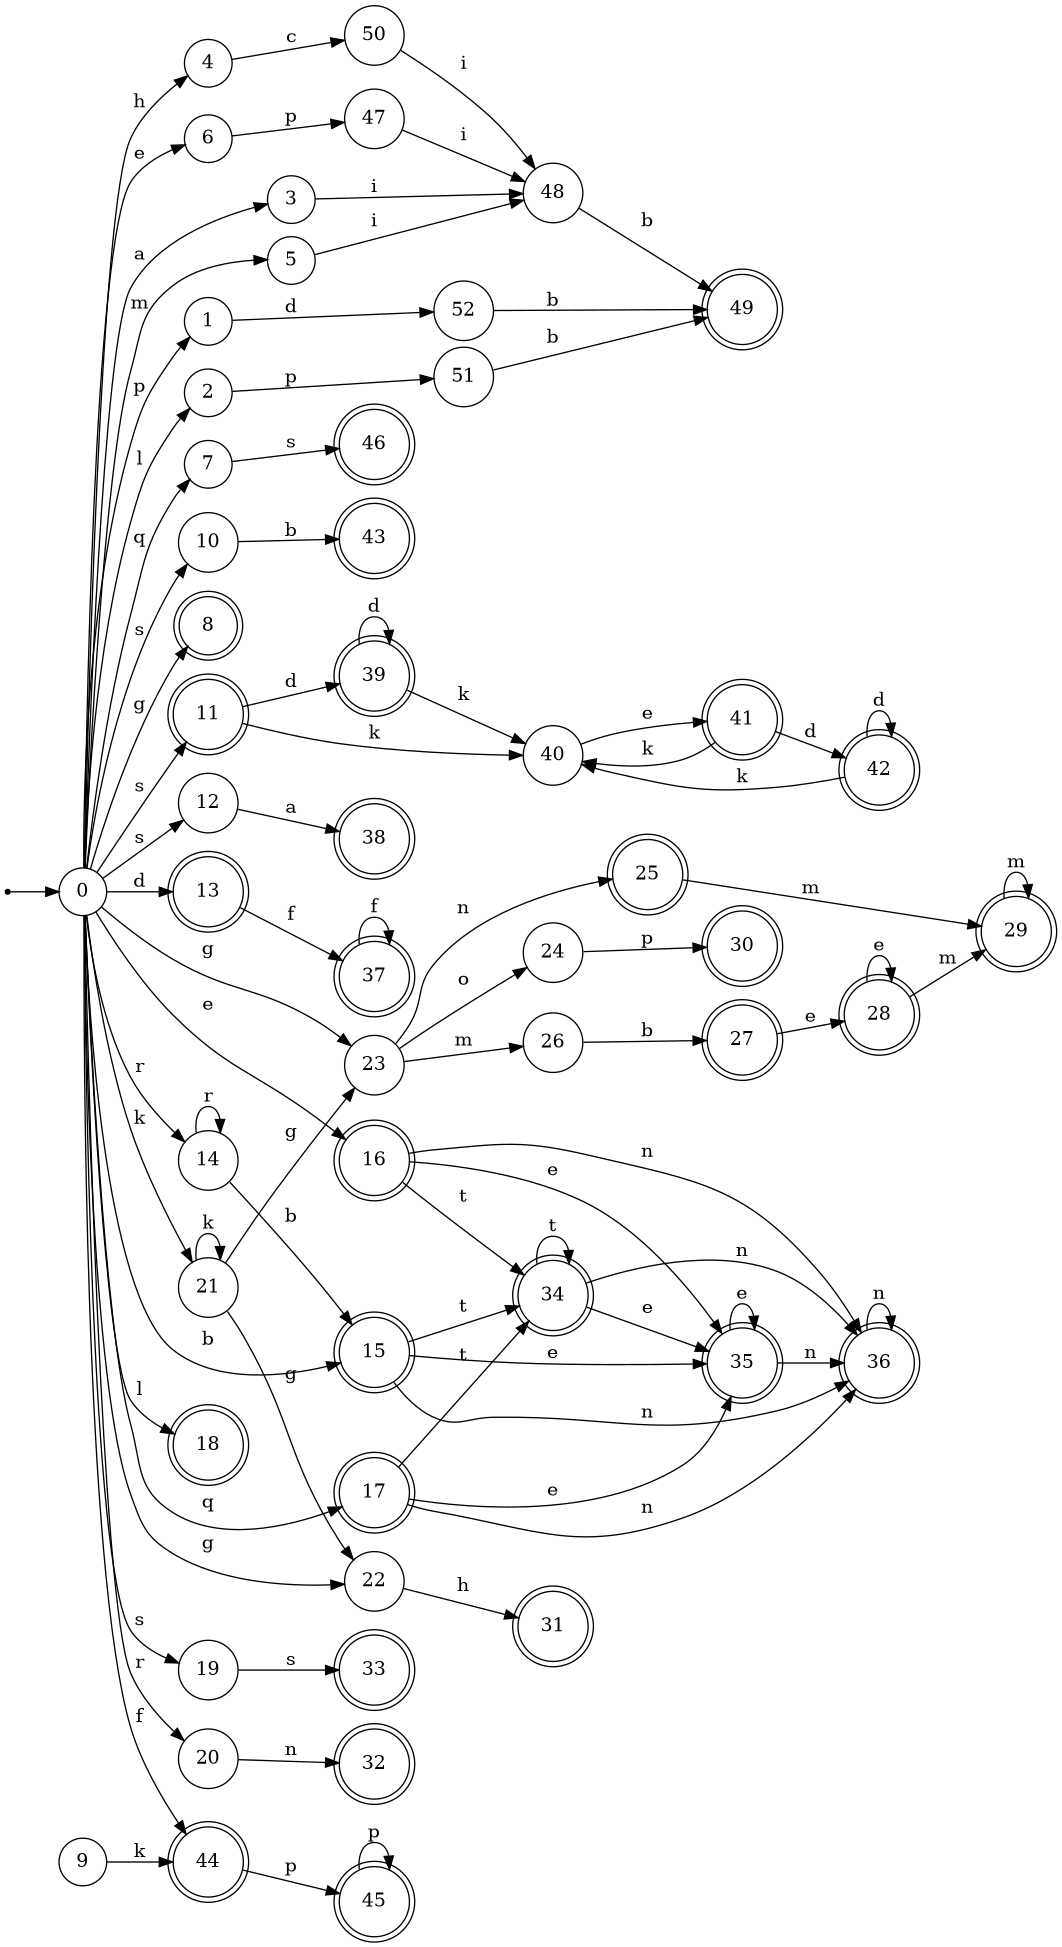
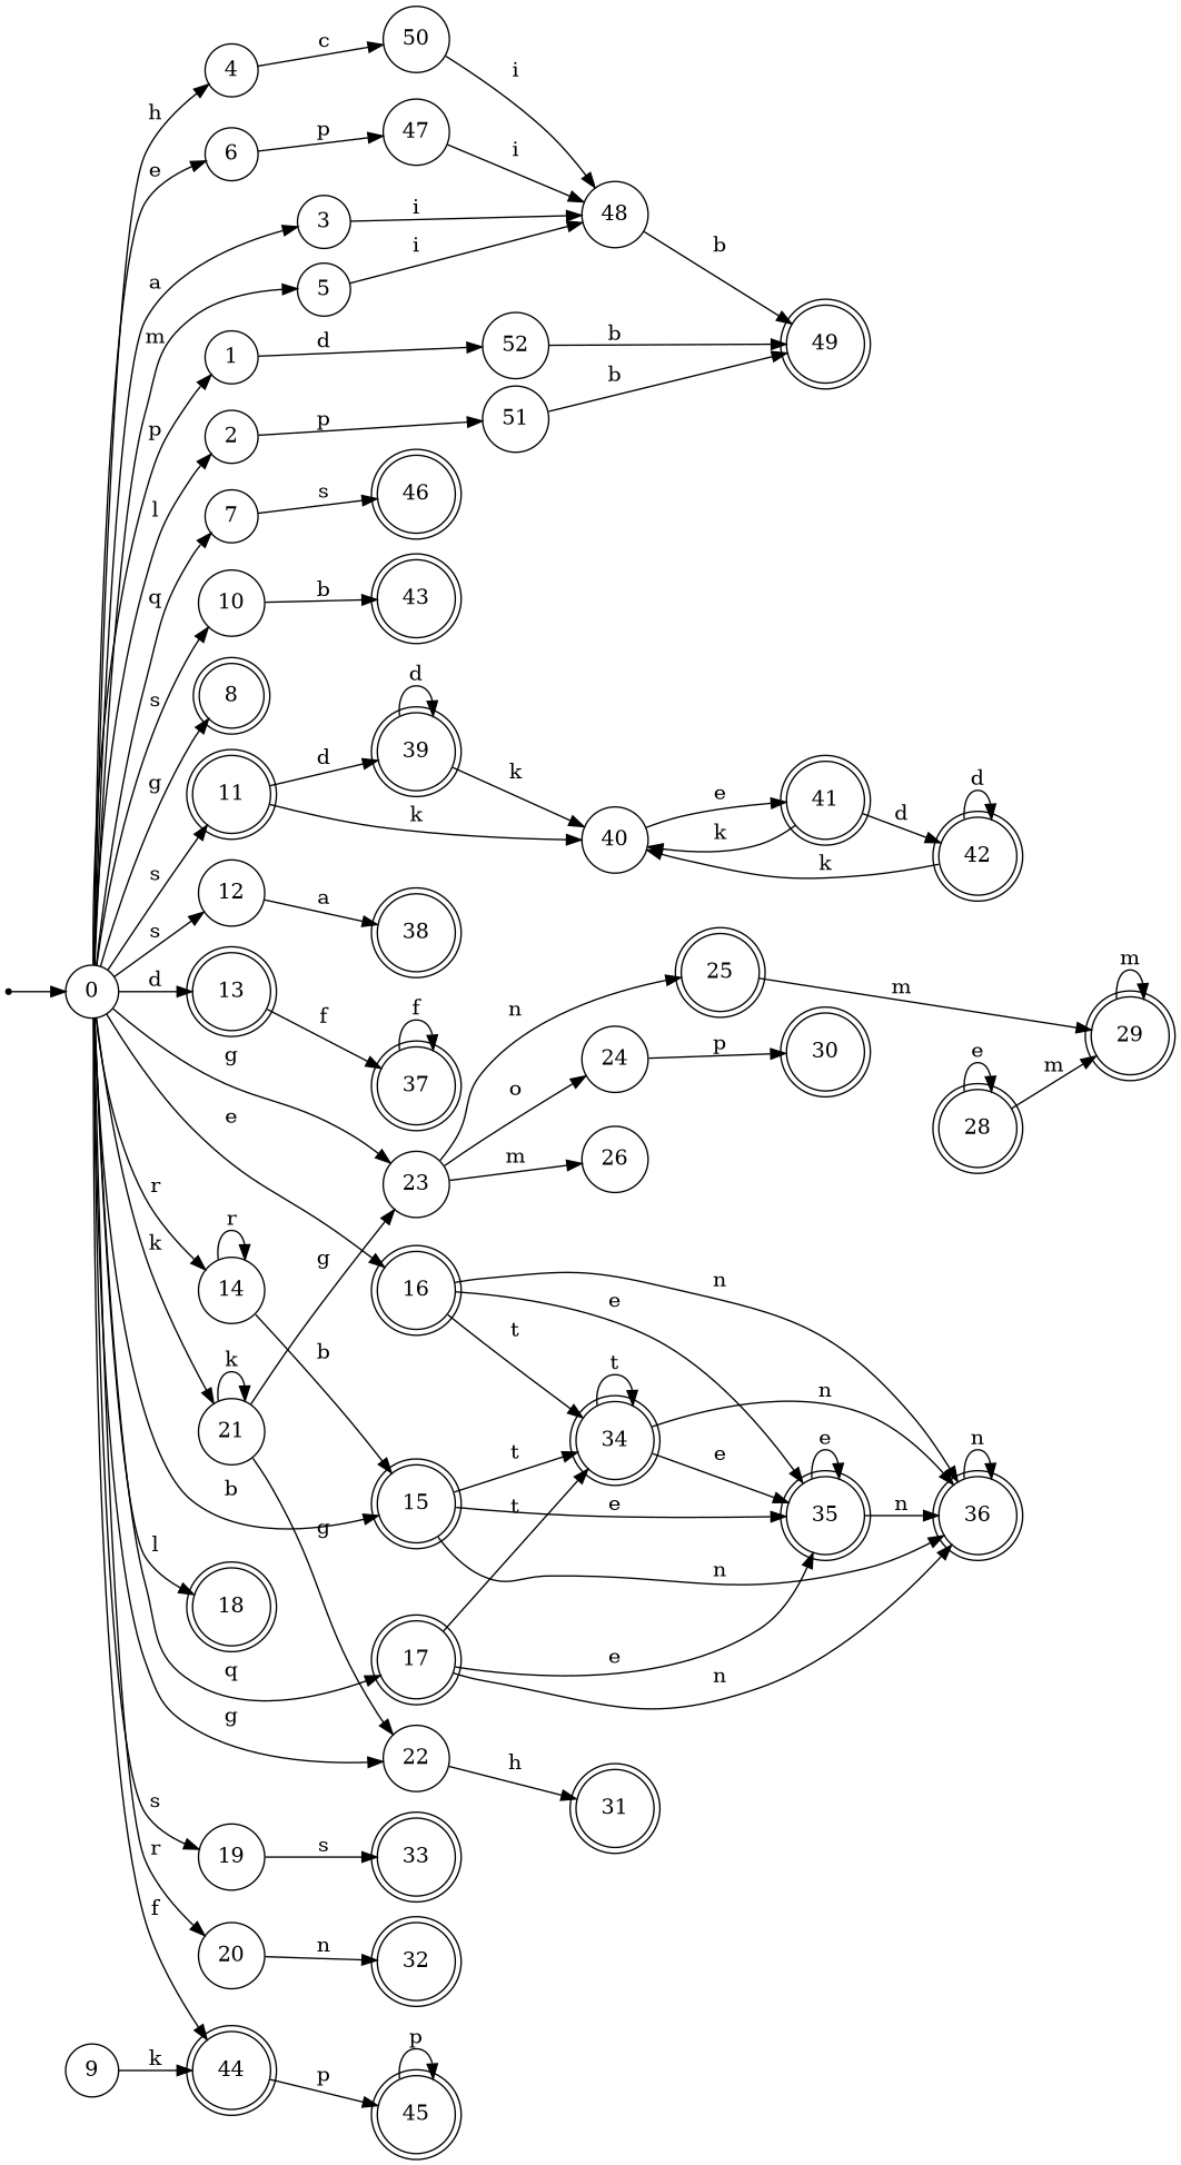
  digraph {
    rankdir=LR
    node [shape=doublecircle]
    dummy0 [shape=point]
    0 [shape=circle]
    1 [shape=circle]
    2 [shape=circle]
    3 [shape=circle]
    4 [shape=circle]
    5 [shape=circle]
    6 [shape=circle]
    7 [shape=circle]
    8
    10 [shape=circle]
    11
    12 [shape=circle]
    13
    14 [shape=circle]
    15
    16
    17
    18
    19 [shape=circle]
    20 [shape=circle]
    21 [shape=circle]
    22 [shape=circle]
    23 [shape=circle]
    44
    52 [shape=circle]
    51 [shape=circle]
    48 [shape=circle]
    50 [shape=circle]
    47 [shape=circle]
    46
    9 [shape=circle]
    43
    39
    40 [shape=circle]
    38
    37
    34
    35
    36
    33
    32
    31
    24 [shape=circle]
    25
    26 [shape=circle]
    49
    45
    41
    30
    29
-   27
    28
    42
    dummy0 -> 0
    0 -> 1 [label=p]
    0 -> 2 [label=l]
    0 -> 3 [label=a]
    0 -> 4 [label=h]
    0 -> 5 [label=m]
    0 -> 6 [label=e]
    0 -> 7 [label=q]
    0 -> 8 [label=g]
    0 -> 10 [label=s]
    0 -> 11 [label=s]
    0 -> 12 [label=s]
    0 -> 13 [label=d]
    0 -> 14 [label=r]
    0 -> 15 [label=b]
    0 -> 16 [label=e]
    0 -> 17 [label=q]
    0 -> 18 [label=l]
    0 -> 19 [label=s]
    0 -> 20 [label=r]
    0 -> 21 [label=k]
    0 -> 22 [label=g]
    0 -> 23 [label=g]
    0 -> 44 [label=f]
    1 -> 52 [label=d]
    2 -> 51 [label=p]
    3 -> 48 [label=i]
    4 -> 50 [label=c]
    5 -> 48 [label=i]
    6 -> 47 [label=p]
    7 -> 46 [label=s]
    10 -> 43 [label=b]
    11 -> 39 [label=d]
    11 -> 40 [label=k]
    12 -> 38 [label=a]
    13 -> 37 [label=f]
    14 -> 14 [label=r]
    14 -> 15 [label=b]
    15 -> 34 [label=t]
    15 -> 35 [label=e]
    15 -> 36 [label=n]
    16 -> 34 [label=t]
    16 -> 35 [label=e]
    16 -> 36 [label=n]
    17 -> 34 [label=t]
    17 -> 35 [label=e]
    17 -> 36 [label=n]
    19 -> 33 [label=s]
    20 -> 32 [label=n]
    21 -> 21 [label=k]
    21 -> 22 [label=g]
    21 -> 23 [label=g]
    22 -> 31 [label=h]
    23 -> 24 [label=o]
    23 -> 25 [label=n]
    23 -> 26 [label=m]
    44 -> 45 [label=p]
    52 -> 49 [label=b]
    51 -> 49 [label=b]
    48 -> 49 [label=b]
    50 -> 48 [label=i]
    47 -> 48 [label=i]
    9 -> 44 [label=k]
    39 -> 39 [label=d]
    39 -> 40 [label=k]
    40 -> 41 [label=e]
    37 -> 37 [label=f]
    34 -> 34 [label=t]
    34 -> 35 [label=e]
    34 -> 36 [label=n]
    35 -> 35 [label=e]
    35 -> 36 [label=n]
    36 -> 36 [label=n]
    24 -> 30 [label=p]
    25 -> 29 [label=m]
-   26 -> 27 [label=b]
    45 -> 45 [label=p]
    41 -> 40 [label=k]
    41 -> 42 [label=d]
    29 -> 29 [label=m]
-   27 -> 28 [label=e]
    28 -> 29 [label=m]
    28 -> 28 [label=e]
    42 -> 40 [label=k]
    42 -> 42 [label=d]
  }
